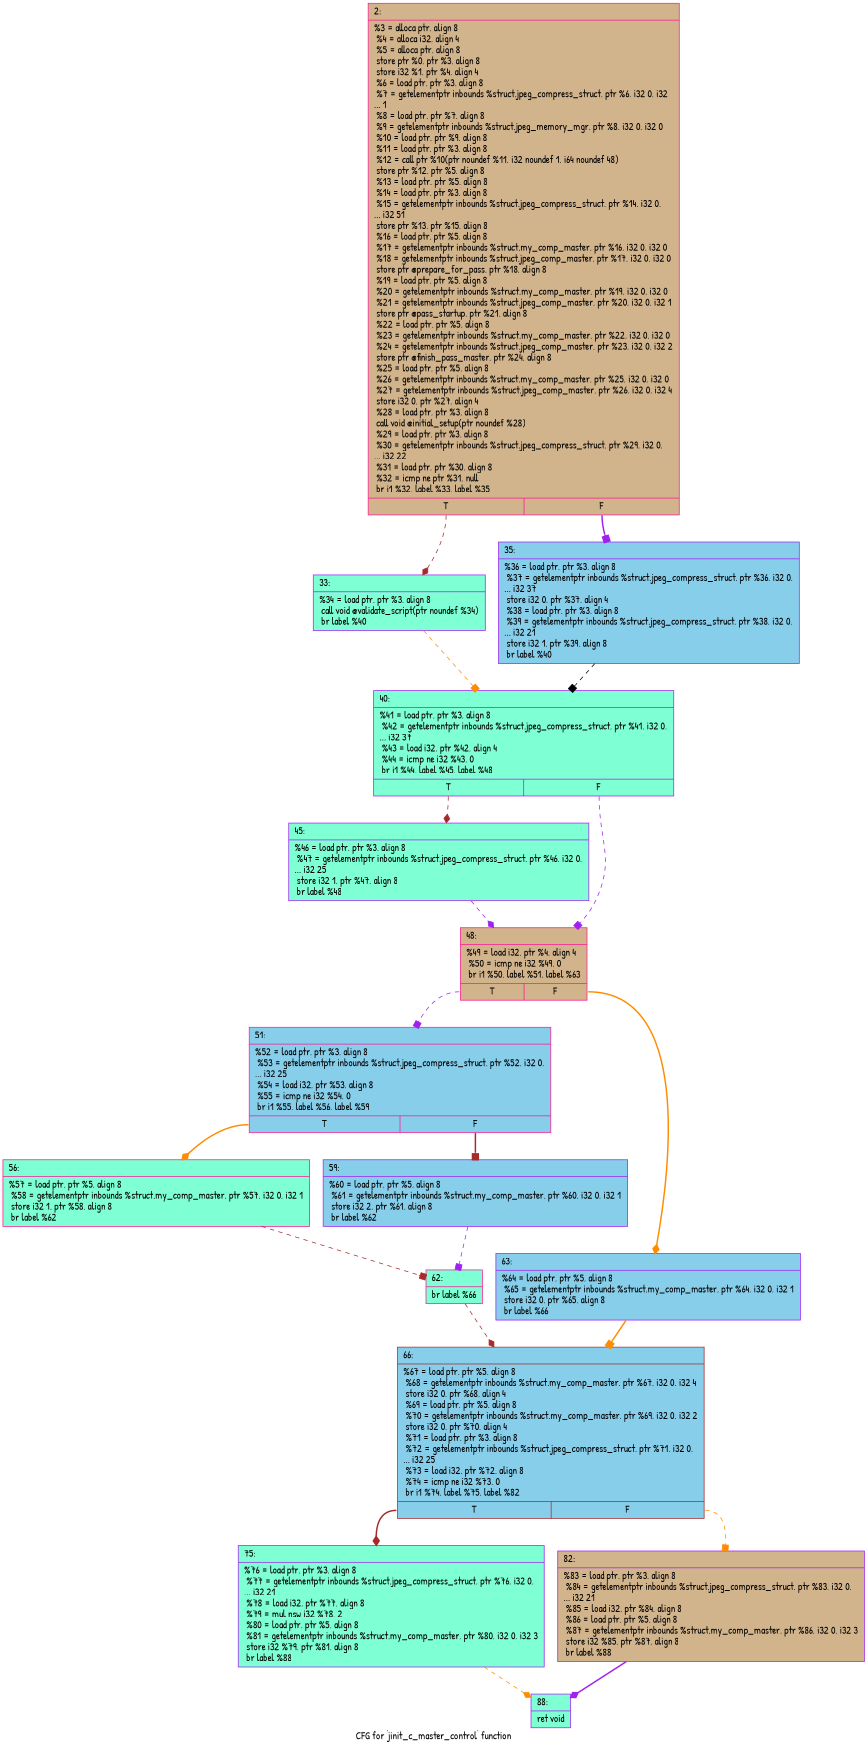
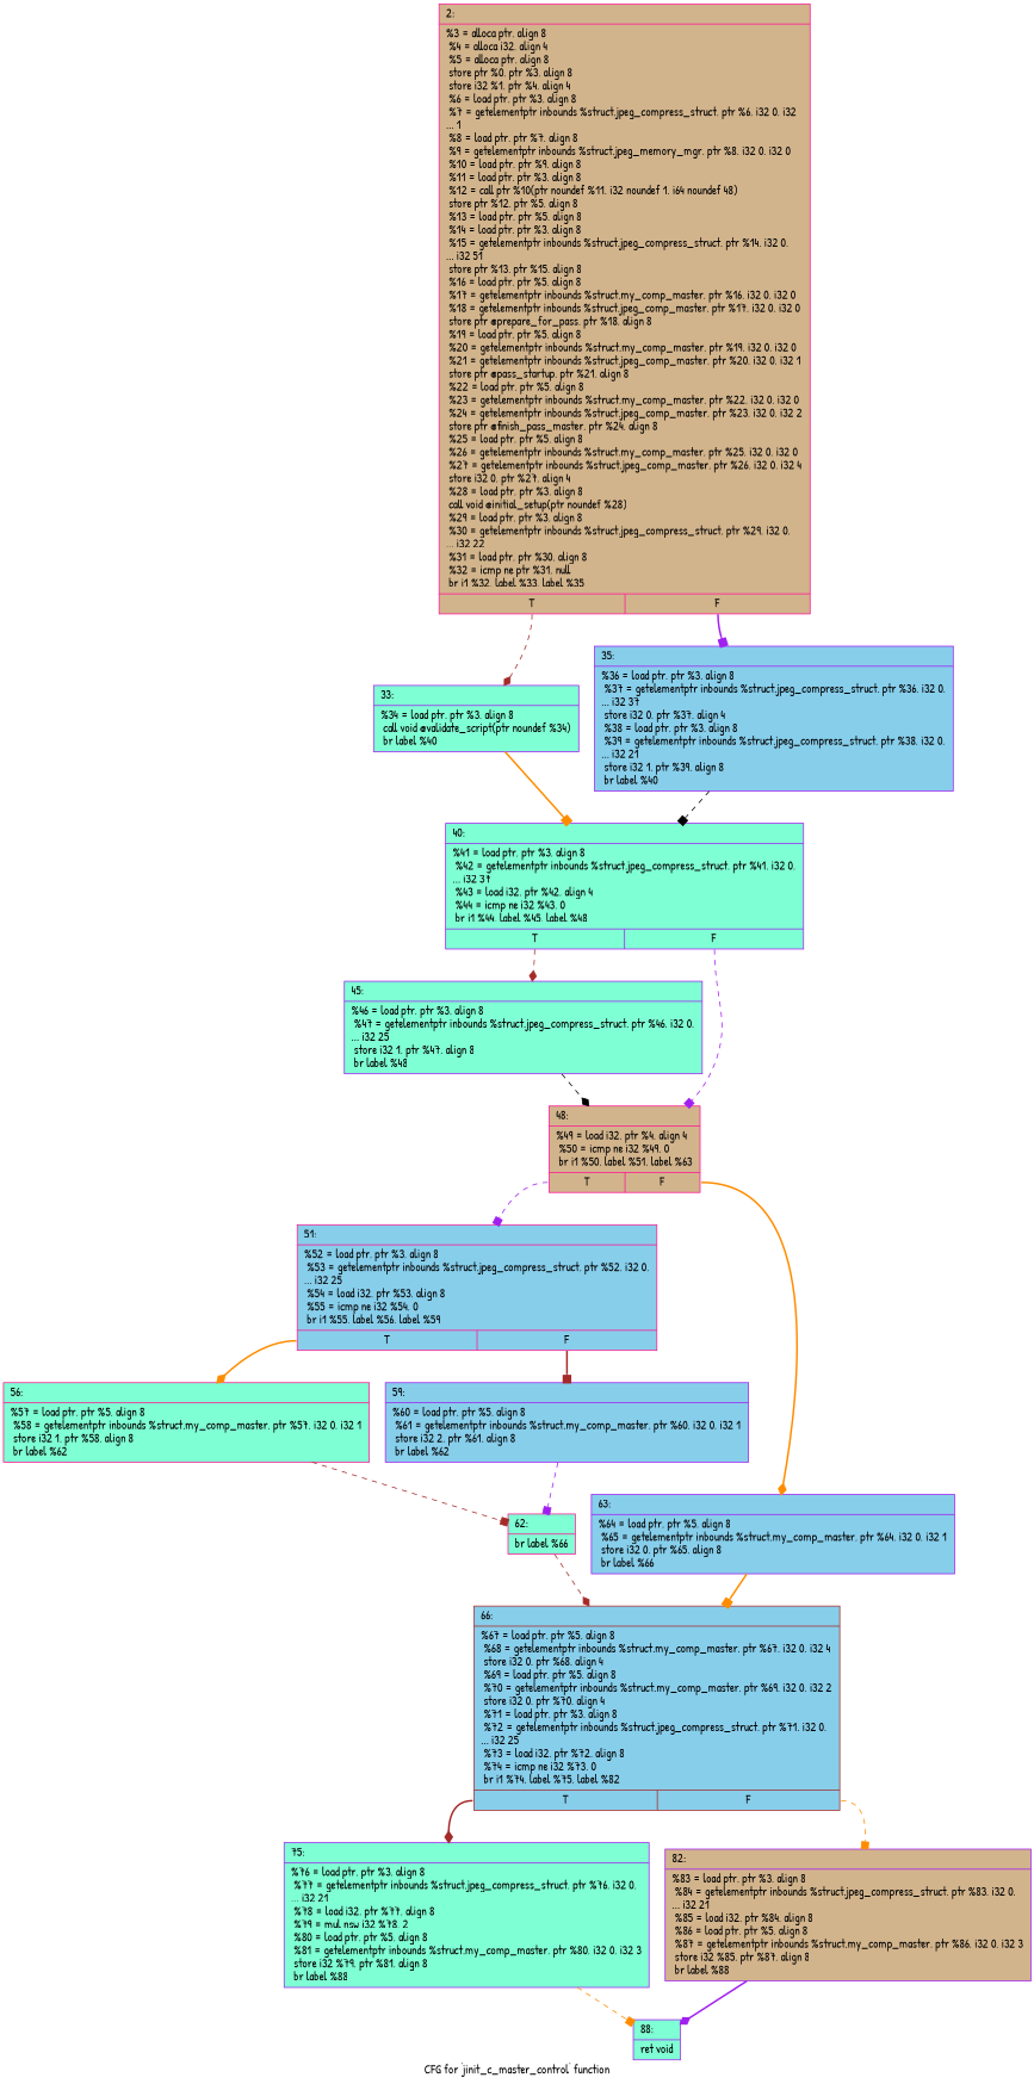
  digraph {
    fontname="Patrick Hand"
    label="CFG for 'jinit_c_master_control' function"
    node [color=purple fillcolor=aquamarine fontname="Patrick Hand" shape=record style=filled]
    edge [arrowhead=box color=brown fontname="Patrick Hand" style=dashed]
    n1 [color=deeppink fillcolor=tan label="{2:\l|  %3 = alloca ptr, align 8\l  %4 = alloca i32, align 4\l  %5 = alloca ptr, align 8\l  store ptr %0, ptr %3, align 8\l  store i32 %1, ptr %4, align 4\l  %6 = load ptr, ptr %3, align 8\l  %7 = getelementptr inbounds %struct.jpeg_compress_struct, ptr %6, i32 0, i32\l... 1\l  %8 = load ptr, ptr %7, align 8\l  %9 = getelementptr inbounds %struct.jpeg_memory_mgr, ptr %8, i32 0, i32 0\l  %10 = load ptr, ptr %9, align 8\l  %11 = load ptr, ptr %3, align 8\l  %12 = call ptr %10(ptr noundef %11, i32 noundef 1, i64 noundef 48)\l  store ptr %12, ptr %5, align 8\l  %13 = load ptr, ptr %5, align 8\l  %14 = load ptr, ptr %3, align 8\l  %15 = getelementptr inbounds %struct.jpeg_compress_struct, ptr %14, i32 0,\l... i32 51\l  store ptr %13, ptr %15, align 8\l  %16 = load ptr, ptr %5, align 8\l  %17 = getelementptr inbounds %struct.my_comp_master, ptr %16, i32 0, i32 0\l  %18 = getelementptr inbounds %struct.jpeg_comp_master, ptr %17, i32 0, i32 0\l  store ptr @prepare_for_pass, ptr %18, align 8\l  %19 = load ptr, ptr %5, align 8\l  %20 = getelementptr inbounds %struct.my_comp_master, ptr %19, i32 0, i32 0\l  %21 = getelementptr inbounds %struct.jpeg_comp_master, ptr %20, i32 0, i32 1\l  store ptr @pass_startup, ptr %21, align 8\l  %22 = load ptr, ptr %5, align 8\l  %23 = getelementptr inbounds %struct.my_comp_master, ptr %22, i32 0, i32 0\l  %24 = getelementptr inbounds %struct.jpeg_comp_master, ptr %23, i32 0, i32 2\l  store ptr @finish_pass_master, ptr %24, align 8\l  %25 = load ptr, ptr %5, align 8\l  %26 = getelementptr inbounds %struct.my_comp_master, ptr %25, i32 0, i32 0\l  %27 = getelementptr inbounds %struct.jpeg_comp_master, ptr %26, i32 0, i32 4\l  store i32 0, ptr %27, align 4\l  %28 = load ptr, ptr %3, align 8\l  call void @initial_setup(ptr noundef %28)\l  %29 = load ptr, ptr %3, align 8\l  %30 = getelementptr inbounds %struct.jpeg_compress_struct, ptr %29, i32 0,\l... i32 22\l  %31 = load ptr, ptr %30, align 8\l  %32 = icmp ne ptr %31, null\l  br i1 %32, label %33, label %35\l|{<s0>T|<s1>F}}"]
    n2 [label="{33:\l|  %34 = load ptr, ptr %3, align 8\l  call void @validate_script(ptr noundef %34)\l  br label %40\l}"]
    n3 [fillcolor=skyblue label="{35:\l|  %36 = load ptr, ptr %3, align 8\l  %37 = getelementptr inbounds %struct.jpeg_compress_struct, ptr %36, i32 0,\l... i32 37\l  store i32 0, ptr %37, align 4\l  %38 = load ptr, ptr %3, align 8\l  %39 = getelementptr inbounds %struct.jpeg_compress_struct, ptr %38, i32 0,\l... i32 21\l  store i32 1, ptr %39, align 8\l  br label %40\l}"]
    n4 [label="{40:\l|  %41 = load ptr, ptr %3, align 8\l  %42 = getelementptr inbounds %struct.jpeg_compress_struct, ptr %41, i32 0,\l... i32 37\l  %43 = load i32, ptr %42, align 4\l  %44 = icmp ne i32 %43, 0\l  br i1 %44, label %45, label %48\l|{<s0>T|<s1>F}}"]
    n5 [label="{45:\l|  %46 = load ptr, ptr %3, align 8\l  %47 = getelementptr inbounds %struct.jpeg_compress_struct, ptr %46, i32 0,\l... i32 25\l  store i32 1, ptr %47, align 8\l  br label %48\l}"]
    n6 [color=deeppink fillcolor=tan label="{48:\l|  %49 = load i32, ptr %4, align 4\l  %50 = icmp ne i32 %49, 0\l  br i1 %50, label %51, label %63\l|{<s0>T|<s1>F}}"]
    n7 [color=deeppink fillcolor=skyblue label="{51:\l|  %52 = load ptr, ptr %3, align 8\l  %53 = getelementptr inbounds %struct.jpeg_compress_struct, ptr %52, i32 0,\l... i32 25\l  %54 = load i32, ptr %53, align 8\l  %55 = icmp ne i32 %54, 0\l  br i1 %55, label %56, label %59\l|{<s0>T|<s1>F}}"]
    n8 [fillcolor=skyblue label="{63:\l|  %64 = load ptr, ptr %5, align 8\l  %65 = getelementptr inbounds %struct.my_comp_master, ptr %64, i32 0, i32 1\l  store i32 0, ptr %65, align 8\l  br label %66\l}"]
    n9 [color=deeppink label="{56:\l|  %57 = load ptr, ptr %5, align 8\l  %58 = getelementptr inbounds %struct.my_comp_master, ptr %57, i32 0, i32 1\l  store i32 1, ptr %58, align 8\l  br label %62\l}"]
    n10 [fillcolor=skyblue label="{59:\l|  %60 = load ptr, ptr %5, align 8\l  %61 = getelementptr inbounds %struct.my_comp_master, ptr %60, i32 0, i32 1\l  store i32 2, ptr %61, align 8\l  br label %62\l}"]
    n11 [color=brown fillcolor=skyblue label="{66:\l|  %67 = load ptr, ptr %5, align 8\l  %68 = getelementptr inbounds %struct.my_comp_master, ptr %67, i32 0, i32 4\l  store i32 0, ptr %68, align 4\l  %69 = load ptr, ptr %5, align 8\l  %70 = getelementptr inbounds %struct.my_comp_master, ptr %69, i32 0, i32 2\l  store i32 0, ptr %70, align 4\l  %71 = load ptr, ptr %3, align 8\l  %72 = getelementptr inbounds %struct.jpeg_compress_struct, ptr %71, i32 0,\l... i32 25\l  %73 = load i32, ptr %72, align 8\l  %74 = icmp ne i32 %73, 0\l  br i1 %74, label %75, label %82\l|{<s0>T|<s1>F}}"]
    n12 [color=deeppink label="{62:\l|  br label %66\l}"]
    n13 [label="{75:\l|  %76 = load ptr, ptr %3, align 8\l  %77 = getelementptr inbounds %struct.jpeg_compress_struct, ptr %76, i32 0,\l... i32 21\l  %78 = load i32, ptr %77, align 8\l  %79 = mul nsw i32 %78, 2\l  %80 = load ptr, ptr %5, align 8\l  %81 = getelementptr inbounds %struct.my_comp_master, ptr %80, i32 0, i32 3\l  store i32 %79, ptr %81, align 8\l  br label %88\l}"]
    n14 [fillcolor=tan label="{82:\l|  %83 = load ptr, ptr %3, align 8\l  %84 = getelementptr inbounds %struct.jpeg_compress_struct, ptr %83, i32 0,\l... i32 21\l  %85 = load i32, ptr %84, align 8\l  %86 = load ptr, ptr %5, align 8\l  %87 = getelementptr inbounds %struct.my_comp_master, ptr %86, i32 0, i32 3\l  store i32 %85, ptr %87, align 8\l  br label %88\l}"]
    n15 [label="{88:\l|  ret void\l}"]
    n1 -> n2 [arrowhead=diamond tailport=s0]
    n1 -> n3 [color=purple style=bold tailport=s1]
-   n2 -> n4 [color=darkorange]
+   n2 -> n4 [color=darkorange style=bold]
    n3 -> n4 [color=black]
    n4 -> n5 [arrowhead=diamond tailport=s0]
    n4 -> n6 [color=purple tailport=s1]
-   n5 -> n6 [arrowhead=diamond color=purple]
+   n5 -> n6 [arrowhead=diamond color=black]
    n6 -> n7 [color=purple tailport=s0]
    n6 -> n8 [arrowhead=diamond color=darkorange style=bold tailport=s1]
    n7 -> n9 [arrowhead=diamond color=darkorange style=bold tailport=s0]
    n7 -> n10 [style=bold tailport=s1]
    n8 -> n11 [color=darkorange style=bold]
    n9 -> n12
    n10 -> n12 [color=purple]
    n11 -> n13 [arrowhead=diamond style=bold tailport=s0]
    n11 -> n14 [color=darkorange tailport=s1]
    n12 -> n11 [arrowhead=diamond]
-   n13 -> n15 [arrowhead=diamond color=darkorange]
+   n13 -> n15 [color=darkorange]
    n14 -> n15 [arrowhead=diamond color=purple style=bold]
  }
